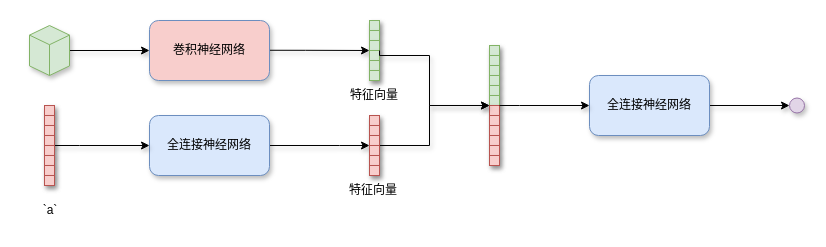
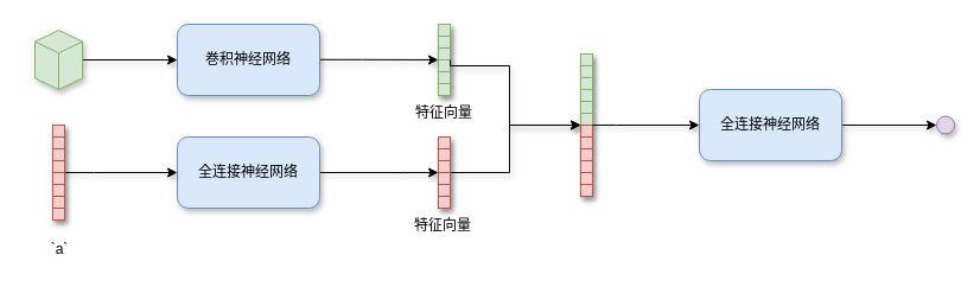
  <mxCell id="0" />
  <mxCell id="1" parent="0" />
  <mxCell id="2" style="edgeStyle=orthogonalEdgeStyle;rounded=0;orthogonalLoop=1;jettySize=auto;html=1;entryX=0;entryY=0.5;entryDx=0;entryDy=0;shadow=1;" parent="1" source="3" target="5" edge="1"><mxGeometry relative="1" as="geometry" /></mxCell>
  <mxCell id="3" value="" style="html=1;shape=mxgraph.basic.isocube;isoAngle=15;flipH=1;flipV=0;fillColor=#d5e8d4;strokeColor=#82b366;shadow=1;" parent="1" vertex="1"><mxGeometry x="29" y="25" width="40" height="50" as="geometry" /></mxCell>
  <mxCell id="4" style="edgeStyle=orthogonalEdgeStyle;rounded=0;orthogonalLoop=1;jettySize=auto;html=1;entryX=0;entryY=0;entryDx=0;entryDy=0;shadow=1;" parent="1" target="21" edge="1"><mxGeometry relative="1" as="geometry"><mxPoint x="359" y="50" as="targetPoint" /><mxPoint x="259" y="49.75" as="sourcePoint" /><Array as="points"><mxPoint x="305" y="50" /></Array></mxGeometry></mxCell>
- <mxCell id="5" value="巻积神经网络" style="rounded=1;whiteSpace=wrap;html=1;fillColor=#f8cecc;strokeColor=#6c8ebf;shadow=1;" parent="1" vertex="1"><mxGeometry x="149" y="20" width="120" height="60" as="geometry" /></mxCell>
+ <mxCell id="5" value="巻积神经网络" style="rounded=1;whiteSpace=wrap;html=1;fillColor=#dae8fc;strokeColor=#6c8ebf;shadow=1;" parent="1" vertex="1"><mxGeometry x="149" y="20" width="120" height="60" as="geometry" /></mxCell>
  <mxCell id="6" style="edgeStyle=orthogonalEdgeStyle;rounded=0;orthogonalLoop=1;jettySize=auto;html=1;entryX=0;entryY=0;entryDx=0;entryDy=0;shadow=1;" parent="1" source="7" target="14" edge="1"><mxGeometry relative="1" as="geometry"><Array as="points"><mxPoint x="339" y="145" /><mxPoint x="339" y="145" /></Array></mxGeometry></mxCell>
  <mxCell id="7" value="全连接神经网络" style="rounded=1;whiteSpace=wrap;html=1;fillColor=#dae8fc;strokeColor=#6c8ebf;shadow=1;" parent="1" vertex="1"><mxGeometry x="149" y="115" width="120" height="60" as="geometry" /></mxCell>
  <mxCell id="8" style="edgeStyle=orthogonalEdgeStyle;rounded=0;orthogonalLoop=1;jettySize=auto;html=1;exitX=1;exitY=0;exitDx=0;exitDy=0;entryX=0;entryY=0.5;entryDx=0;entryDy=0;shadow=1;" parent="1" source="32" target="7" edge="1"><mxGeometry relative="1" as="geometry"><Array as="points"><mxPoint x="79" y="145" /><mxPoint x="79" y="145" /></Array></mxGeometry></mxCell>
  <mxCell id="9" value="" style="group;fillColor=#f8cecc;strokeColor=#b85450;shadow=1;" parent="1" vertex="1" connectable="0"><mxGeometry x="369" y="115" width="10" height="60" as="geometry" /></mxCell>
  <mxCell id="10" value="" style="rounded=0;whiteSpace=wrap;html=1;fillColor=#f8cecc;strokeColor=#b85450;shadow=1;" parent="9" vertex="1"><mxGeometry width="10" height="10" as="geometry" /></mxCell>
  <mxCell id="11" value="" style="rounded=0;whiteSpace=wrap;html=1;fillColor=#f8cecc;strokeColor=#b85450;shadow=1;" parent="9" vertex="1"><mxGeometry y="10" width="10" height="10" as="geometry" /></mxCell>
  <mxCell id="12" value="" style="rounded=0;whiteSpace=wrap;html=1;fillColor=#f8cecc;strokeColor=#b85450;shadow=1;" parent="9" vertex="1"><mxGeometry y="20" width="10" height="10" as="geometry" /></mxCell>
  <mxCell id="13" style="edgeStyle=orthogonalEdgeStyle;rounded=0;orthogonalLoop=1;jettySize=auto;html=1;exitX=1;exitY=0;exitDx=0;exitDy=0;shadow=1;" parent="9" source="14" edge="1"><mxGeometry relative="1" as="geometry"><mxPoint x="120" y="-10" as="targetPoint" /><Array as="points"><mxPoint x="60" y="30" /><mxPoint x="60" y="-10" /></Array></mxGeometry></mxCell>
  <mxCell id="14" value="" style="rounded=0;whiteSpace=wrap;html=1;fillColor=#f8cecc;strokeColor=#b85450;shadow=1;" parent="9" vertex="1"><mxGeometry y="30" width="10" height="10" as="geometry" /></mxCell>
  <mxCell id="15" value="" style="rounded=0;whiteSpace=wrap;html=1;fillColor=#f8cecc;strokeColor=#b85450;shadow=1;" parent="9" vertex="1"><mxGeometry y="40" width="10" height="10" as="geometry" /></mxCell>
  <mxCell id="16" value="" style="rounded=0;whiteSpace=wrap;html=1;fillColor=#f8cecc;strokeColor=#b85450;shadow=1;" parent="9" vertex="1"><mxGeometry y="50" width="10" height="10" as="geometry" /></mxCell>
  <mxCell id="17" value="" style="group;fillColor=#d5e8d4;strokeColor=#82b366;shadow=1;" parent="1" vertex="1" connectable="0"><mxGeometry x="369" y="20" width="10" height="60" as="geometry" /></mxCell>
  <mxCell id="18" value="" style="rounded=0;whiteSpace=wrap;html=1;fillColor=#d5e8d4;strokeColor=#82b366;shadow=1;" parent="17" vertex="1"><mxGeometry width="10" height="10" as="geometry" /></mxCell>
  <mxCell id="19" value="" style="rounded=0;whiteSpace=wrap;html=1;fillColor=#d5e8d4;strokeColor=#82b366;shadow=1;" parent="17" vertex="1"><mxGeometry y="10" width="10" height="10" as="geometry" /></mxCell>
  <mxCell id="20" value="" style="rounded=0;whiteSpace=wrap;html=1;fillColor=#d5e8d4;strokeColor=#82b366;shadow=1;" parent="17" vertex="1"><mxGeometry y="20" width="10" height="10" as="geometry" /></mxCell>
  <mxCell id="21" value="" style="rounded=0;whiteSpace=wrap;html=1;fillColor=#d5e8d4;strokeColor=#82b366;shadow=1;" parent="17" vertex="1"><mxGeometry y="30" width="10" height="10" as="geometry" /></mxCell>
  <mxCell id="22" value="" style="rounded=0;whiteSpace=wrap;html=1;fillColor=#d5e8d4;strokeColor=#82b366;shadow=1;" parent="17" vertex="1"><mxGeometry y="40" width="10" height="10" as="geometry" /></mxCell>
  <mxCell id="23" value="" style="rounded=0;whiteSpace=wrap;html=1;fillColor=#d5e8d4;strokeColor=#82b366;shadow=1;" parent="17" vertex="1"><mxGeometry y="50" width="10" height="10" as="geometry" /></mxCell>
  <mxCell id="24" style="edgeStyle=orthogonalEdgeStyle;rounded=0;orthogonalLoop=1;jettySize=auto;html=1;entryX=0;entryY=0.5;entryDx=0;entryDy=0;shadow=1;" parent="1" source="25" target="53" edge="1"><mxGeometry relative="1" as="geometry" /></mxCell>
  <mxCell id="25" value="全连接神经网络" style="rounded=1;whiteSpace=wrap;html=1;fillColor=#dae8fc;strokeColor=#6c8ebf;shadow=1;" parent="1" vertex="1"><mxGeometry x="589" y="75" width="120" height="60" as="geometry" /></mxCell>
  <mxCell id="26" value="" style="group;shadow=1;" parent="1" vertex="1" connectable="0"><mxGeometry x="44" y="105" width="10" height="80" as="geometry" /></mxCell>
  <mxCell id="27" value="" style="group;fillColor=#f8cecc;strokeColor=#b85450;container=0;shadow=1;" parent="26" vertex="1" connectable="0"><mxGeometry width="10" height="80" as="geometry" /></mxCell>
  <mxCell id="28" value="" style="rounded=0;whiteSpace=wrap;html=1;fillColor=#f8cecc;strokeColor=#b85450;shadow=1;" parent="26" vertex="1"><mxGeometry width="10" height="10" as="geometry" /></mxCell>
  <mxCell id="29" value="" style="rounded=0;whiteSpace=wrap;html=1;fillColor=#f8cecc;strokeColor=#b85450;shadow=1;" parent="26" vertex="1"><mxGeometry y="10" width="10" height="10" as="geometry" /></mxCell>
  <mxCell id="30" value="" style="rounded=0;whiteSpace=wrap;html=1;fillColor=#f8cecc;strokeColor=#b85450;shadow=1;" parent="26" vertex="1"><mxGeometry y="20" width="10" height="10" as="geometry" /></mxCell>
  <mxCell id="31" value="" style="rounded=0;whiteSpace=wrap;html=1;fillColor=#f8cecc;strokeColor=#b85450;shadow=1;" parent="26" vertex="1"><mxGeometry y="30" width="10" height="10" as="geometry" /></mxCell>
  <mxCell id="32" value="" style="rounded=0;whiteSpace=wrap;html=1;fillColor=#f8cecc;strokeColor=#b85450;shadow=1;" parent="26" vertex="1"><mxGeometry y="40" width="10" height="10" as="geometry" /></mxCell>
  <mxCell id="33" value="" style="rounded=0;whiteSpace=wrap;html=1;fillColor=#f8cecc;strokeColor=#b85450;shadow=1;" parent="26" vertex="1"><mxGeometry y="50" width="10" height="10" as="geometry" /></mxCell>
  <mxCell id="34" value="" style="rounded=0;whiteSpace=wrap;html=1;fillColor=#f8cecc;strokeColor=#b85450;shadow=1;" parent="26" vertex="1"><mxGeometry y="60" width="10" height="10" as="geometry" /></mxCell>
  <mxCell id="35" value="" style="rounded=0;whiteSpace=wrap;html=1;fillColor=#f8cecc;strokeColor=#b85450;shadow=1;" parent="26" vertex="1"><mxGeometry y="70" width="10" height="10" as="geometry" /></mxCell>
  <mxCell id="36" value="" style="group;shadow=1;" parent="1" vertex="1" connectable="0"><mxGeometry x="489" y="45" width="10" height="120" as="geometry" /></mxCell>
  <mxCell id="37" value="" style="group;fillColor=#d5e8d4;strokeColor=#82b366;shadow=1;" parent="36" vertex="1" connectable="0"><mxGeometry width="10" height="60" as="geometry" /></mxCell>
  <mxCell id="38" value="" style="rounded=0;whiteSpace=wrap;html=1;fillColor=#d5e8d4;strokeColor=#82b366;shadow=1;" parent="37" vertex="1"><mxGeometry width="10" height="10" as="geometry" /></mxCell>
  <mxCell id="39" value="" style="rounded=0;whiteSpace=wrap;html=1;fillColor=#d5e8d4;strokeColor=#82b366;shadow=1;" parent="37" vertex="1"><mxGeometry y="10" width="10" height="10" as="geometry" /></mxCell>
  <mxCell id="40" value="" style="rounded=0;whiteSpace=wrap;html=1;fillColor=#d5e8d4;strokeColor=#82b366;shadow=1;" parent="37" vertex="1"><mxGeometry y="20" width="10" height="10" as="geometry" /></mxCell>
  <mxCell id="41" value="" style="rounded=0;whiteSpace=wrap;html=1;fillColor=#d5e8d4;strokeColor=#82b366;shadow=1;" parent="37" vertex="1"><mxGeometry y="30" width="10" height="10" as="geometry" /></mxCell>
  <mxCell id="42" value="" style="rounded=0;whiteSpace=wrap;html=1;fillColor=#d5e8d4;strokeColor=#82b366;shadow=1;" parent="37" vertex="1"><mxGeometry y="40" width="10" height="10" as="geometry" /></mxCell>
  <mxCell id="43" value="" style="rounded=0;whiteSpace=wrap;html=1;fillColor=#d5e8d4;strokeColor=#82b366;shadow=1;" parent="37" vertex="1"><mxGeometry y="50" width="10" height="10" as="geometry" /></mxCell>
  <mxCell id="44" value="" style="group;fillColor=#f8cecc;strokeColor=#b85450;shadow=1;" parent="36" vertex="1" connectable="0"><mxGeometry y="60" width="10" height="60" as="geometry" /></mxCell>
  <mxCell id="45" value="" style="rounded=0;whiteSpace=wrap;html=1;fillColor=#f8cecc;strokeColor=#b85450;shadow=1;" parent="44" vertex="1"><mxGeometry width="10" height="10" as="geometry" /></mxCell>
  <mxCell id="46" value="" style="rounded=0;whiteSpace=wrap;html=1;fillColor=#f8cecc;strokeColor=#b85450;shadow=1;" parent="44" vertex="1"><mxGeometry y="10" width="10" height="10" as="geometry" /></mxCell>
  <mxCell id="47" value="" style="rounded=0;whiteSpace=wrap;html=1;fillColor=#f8cecc;strokeColor=#b85450;shadow=1;" parent="44" vertex="1"><mxGeometry y="20" width="10" height="10" as="geometry" /></mxCell>
  <mxCell id="48" value="" style="rounded=0;whiteSpace=wrap;html=1;fillColor=#f8cecc;strokeColor=#b85450;shadow=1;" parent="44" vertex="1"><mxGeometry y="30" width="10" height="10" as="geometry" /></mxCell>
  <mxCell id="49" value="" style="rounded=0;whiteSpace=wrap;html=1;fillColor=#f8cecc;strokeColor=#b85450;shadow=1;" parent="44" vertex="1"><mxGeometry y="40" width="10" height="10" as="geometry" /></mxCell>
  <mxCell id="50" value="" style="rounded=0;whiteSpace=wrap;html=1;fillColor=#f8cecc;strokeColor=#b85450;shadow=1;" parent="44" vertex="1"><mxGeometry y="50" width="10" height="10" as="geometry" /></mxCell>
  <mxCell id="51" style="edgeStyle=orthogonalEdgeStyle;rounded=0;orthogonalLoop=1;jettySize=auto;html=1;exitX=1;exitY=1;exitDx=0;exitDy=0;entryX=0;entryY=0;entryDx=0;entryDy=0;shadow=1;" parent="1" source="20" target="45" edge="1"><mxGeometry relative="1" as="geometry"><Array as="points"><mxPoint x="379" y="55" /><mxPoint x="429" y="55" /><mxPoint x="429" y="105" /></Array></mxGeometry></mxCell>
  <mxCell id="52" style="edgeStyle=orthogonalEdgeStyle;rounded=0;orthogonalLoop=1;jettySize=auto;html=1;entryX=0;entryY=0.5;entryDx=0;entryDy=0;shadow=1;" parent="1" source="43" target="25" edge="1"><mxGeometry relative="1" as="geometry"><Array as="points"><mxPoint x="519" y="105" /><mxPoint x="519" y="105" /></Array></mxGeometry></mxCell>
  <mxCell id="53" value="" style="ellipse;whiteSpace=wrap;html=1;aspect=fixed;fillColor=#e1d5e7;strokeColor=#9673a6;shadow=1;" parent="1" vertex="1"><mxGeometry x="789" y="97.5" width="15" height="15" as="geometry" /></mxCell>
  <mxCell id="54" value="特征向量" style="text;strokeColor=none;align=center;fillColor=none;html=1;verticalAlign=middle;whiteSpace=wrap;rounded=0;shadow=1;" parent="1" vertex="1"><mxGeometry x="344" y="80" width="60" height="30" as="geometry" /></mxCell>
  <mxCell id="55" value="特征向量" style="text;strokeColor=none;align=center;fillColor=none;html=1;verticalAlign=middle;whiteSpace=wrap;rounded=0;shadow=1;" parent="1" vertex="1"><mxGeometry x="343" y="175" width="60" height="30" as="geometry" /></mxCell>
  <mxCell id="56" value="`a`" style="text;strokeColor=none;align=center;fillColor=none;html=1;verticalAlign=middle;whiteSpace=wrap;rounded=0;shadow=1;" parent="1" vertex="1"><mxGeometry x="20" y="195" width="60" height="30" as="geometry" /></mxCell>
